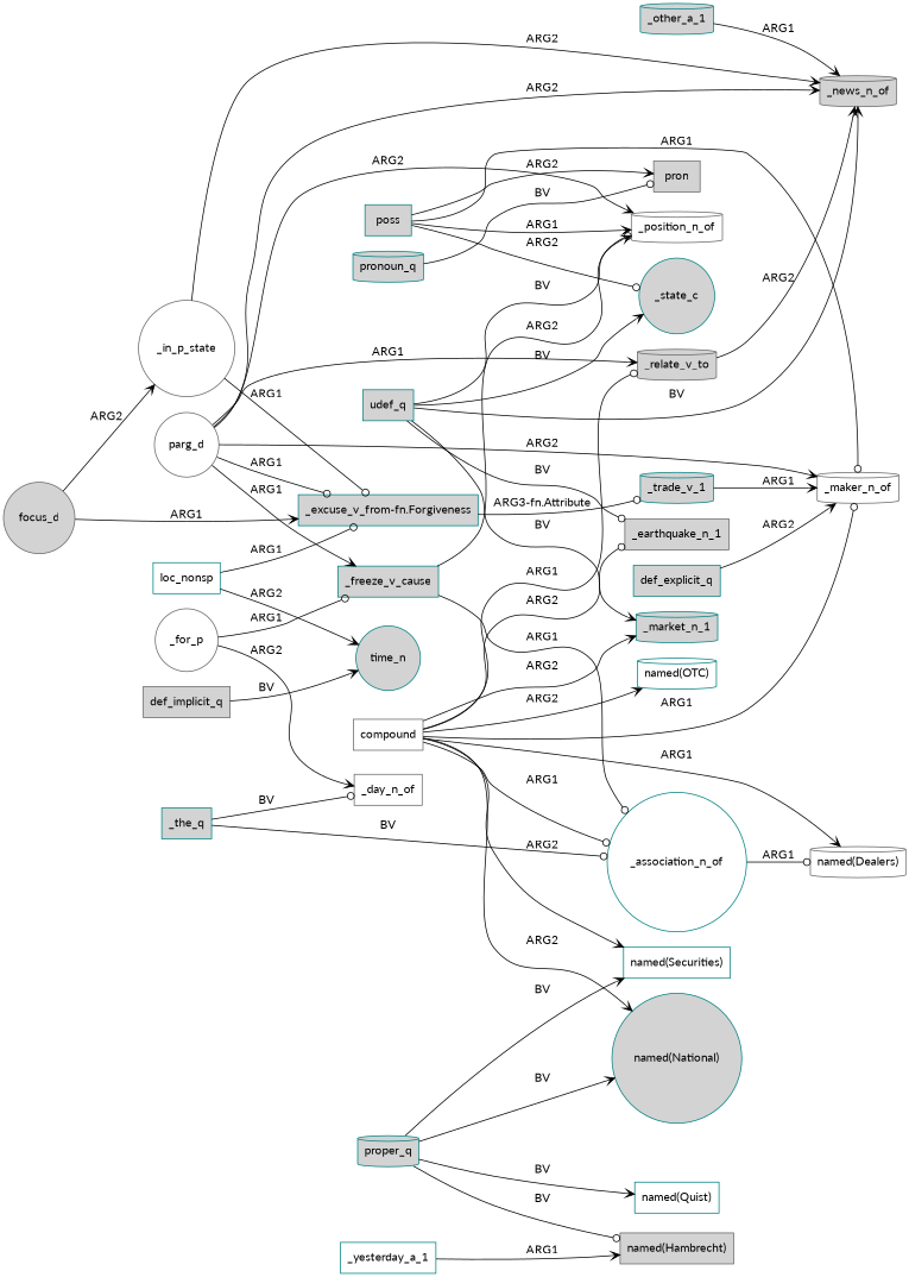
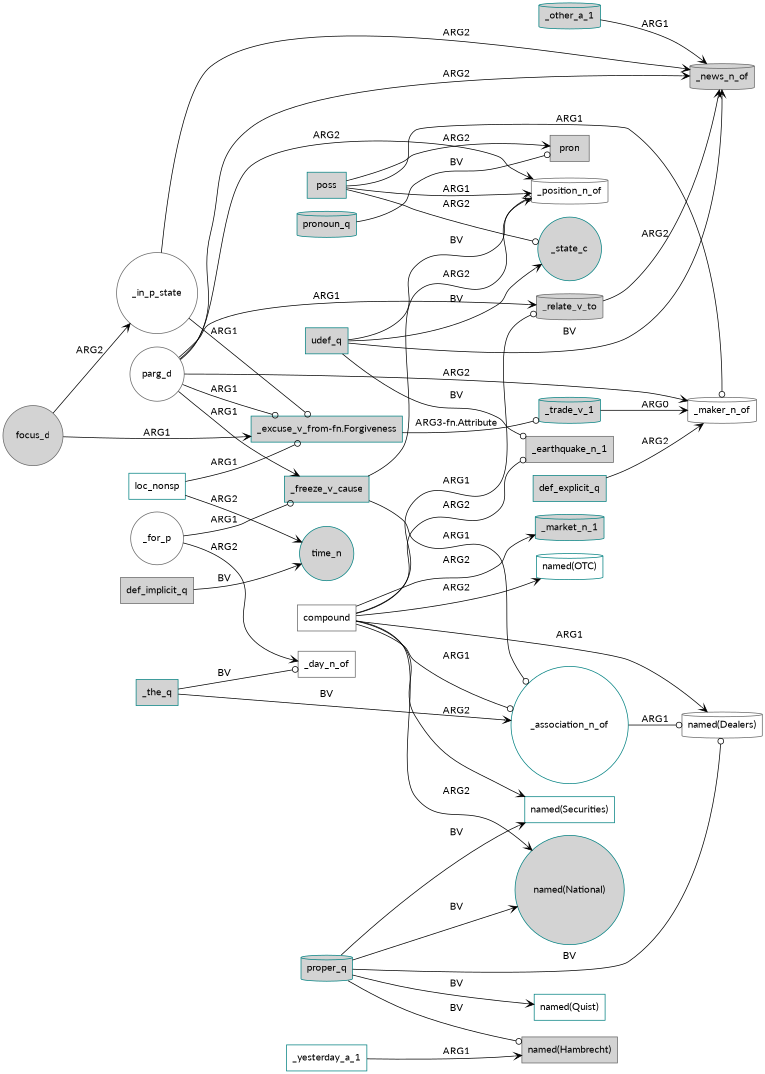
  digraph {
    fontname=Lato
    rankdir=LR
    node [color=teal fillcolor=lightgrey fontname=Lato shape=box style=filled]
    edge [arrowhead=vee fontname=Lato]
    compound [color=gray40 fillcolor=white]
    _market_n_1 [shape=cylinder]
    "named(OTC)" [fillcolor=white shape=cylinder]
    _association_n_of [fillcolor=white shape=circle]
    "named(Dealers)" [color=gray40 fillcolor=white shape=cylinder]
    _earthquake_n_1 [color=gray40]
    _maker_n_of [color=gray40 fillcolor=white shape=cylinder]
    _relate_v_to [color=gray40 shape=cylinder]
    "named(National)" [shape=circle]
    "named(Securities)" [fillcolor=white]
    _news_n_of [color=gray40 shape=cylinder]
    focus_d [color=gray40 shape=circle]
    "_excuse_v_from-fn.Forgiveness"
    _in_p_state [color=gray40 fillcolor=white shape=circle]
    _trade_v_1 [shape=cylinder]
    _for_p [color=gray40 fillcolor=white shape=circle]
    _freeze_v_cause
    _day_n_of [color=gray40 fillcolor=white]
    _position_n_of [color=gray40 fillcolor=white shape=cylinder]
    _yesterday_a_1 [fillcolor=white]
    "named(Hambrecht)" [color=gray40]
    time_n [shape=circle]
    proper_q [shape=cylinder]
    "named(Quist)" [fillcolor=white]
    poss
    n26 [label=_state_c shape=circle]
    pron [color=gray40]
    loc_nonsp [fillcolor=white]
    def_explicit_q
    parg_d [color=gray40 fillcolor=white shape=circle]
    _other_a_1 [shape=cylinder]
    udef_q
    _the_q
    pronoun_q [shape=cylinder]
    def_implicit_q [color=gray40]
    compound -> _market_n_1 [label=ARG2]
    compound -> "named(OTC)" [label=ARG2]
    compound -> _association_n_of [arrowhead=odot label=ARG1]
    compound -> "named(Dealers)" [label=ARG1]
    compound -> _earthquake_n_1 [arrowhead=odot label=ARG2]
-   compound -> _maker_n_of [arrowhead=odot label=ARG1]
    compound -> _relate_v_to [arrowhead=odot label=ARG1]
    compound -> "named(National)" [label=ARG2]
    compound -> "named(Securities)" [label=ARG2]
    _association_n_of -> "named(Dealers)" [arrowhead=odot label=ARG1]
    _relate_v_to -> _news_n_of [label=ARG2]
    focus_d -> "_excuse_v_from-fn.Forgiveness" [label=ARG1]
    focus_d -> _in_p_state [label=ARG2]
    "_excuse_v_from-fn.Forgiveness" -> _trade_v_1 [arrowhead=odot label="ARG3-fn.Attribute"]
    _in_p_state -> _news_n_of [label=ARG2]
    _in_p_state -> "_excuse_v_from-fn.Forgiveness" [arrowhead=odot label=ARG1]
-   _trade_v_1 -> _maker_n_of [label=ARG1]
+   _trade_v_1 -> _maker_n_of [label=ARG0]
    _for_p -> _freeze_v_cause [arrowhead=odot label=ARG1]
    _for_p -> _day_n_of [label=ARG2]
    _freeze_v_cause -> _association_n_of [arrowhead=odot label=ARG1]
    _freeze_v_cause -> _position_n_of [arrowhead=odot label=ARG2]
    _yesterday_a_1 -> "named(Hambrecht)" [label=ARG1]
+   proper_q -> "named(Dealers)" [arrowhead=odot label=BV]
    proper_q -> "named(National)" [label=BV]
    proper_q -> "named(Securities)" [label=BV]
    proper_q -> "named(Hambrecht)" [arrowhead=odot label=BV]
    proper_q -> "named(Quist)" [label=BV]
    poss -> _maker_n_of [arrowhead=odot label=ARG1]
    poss -> _position_n_of [label=ARG1]
    poss -> n26 [arrowhead=odot label=ARG2]
    poss -> pron [label=ARG2]
    loc_nonsp -> "_excuse_v_from-fn.Forgiveness" [arrowhead=odot label=ARG1]
    loc_nonsp -> time_n [label=ARG2]
    def_explicit_q -> _maker_n_of [label=ARG2]
    parg_d -> _maker_n_of [label=ARG2]
    parg_d -> _relate_v_to [label=ARG1]
    parg_d -> _news_n_of [label=ARG2]
    parg_d -> "_excuse_v_from-fn.Forgiveness" [arrowhead=odot label=ARG1]
    parg_d -> _freeze_v_cause [label=ARG1]
    parg_d -> _position_n_of [label=ARG2]
    _other_a_1 -> _news_n_of [label=ARG1]
-   udef_q -> _market_n_1 [label=BV]
    udef_q -> _earthquake_n_1 [arrowhead=odot label=BV]
    udef_q -> _news_n_of [label=BV]
    udef_q -> _position_n_of [label=BV]
    udef_q -> n26 [label=BV]
-   _the_q -> _association_n_of [arrowhead=odot label=BV]
+   _the_q -> _association_n_of [label=BV]
    _the_q -> _day_n_of [arrowhead=odot label=BV]
    pronoun_q -> pron [arrowhead=odot label=BV]
    def_implicit_q -> time_n [label=BV]
  }
